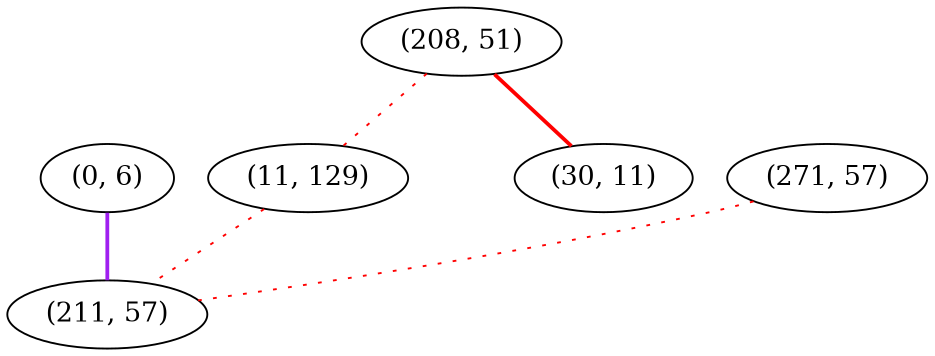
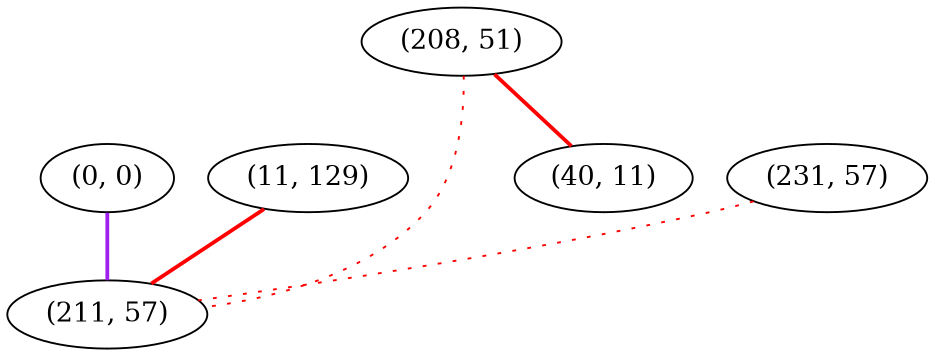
  graph {
    edge [color=red style=dotted weight=1]
    "(11, 129)"
    "(211, 57)"
-   "(0, 0)" [label="(0, 6)"]
+   "(0, 0)"
    n4 [label="(208, 51)"]
-   "(30, 11)"
-   "(231, 57)" [label="(271, 57)"]
-   "(11, 129)" -- "(211, 57)"
+   "(30, 11)" [label="(40, 11)"]
+   "(231, 57)"
+   "(11, 129)" -- "(211, 57)" [style=bold]
    "(0, 0)" -- "(211, 57)" [color=purple style=bold weight=4]
-   n4 -- "(11, 129)"
+   n4 -- "(211, 57)"
    n4 -- "(30, 11)" [style=bold]
    "(231, 57)" -- "(211, 57)"
  }
